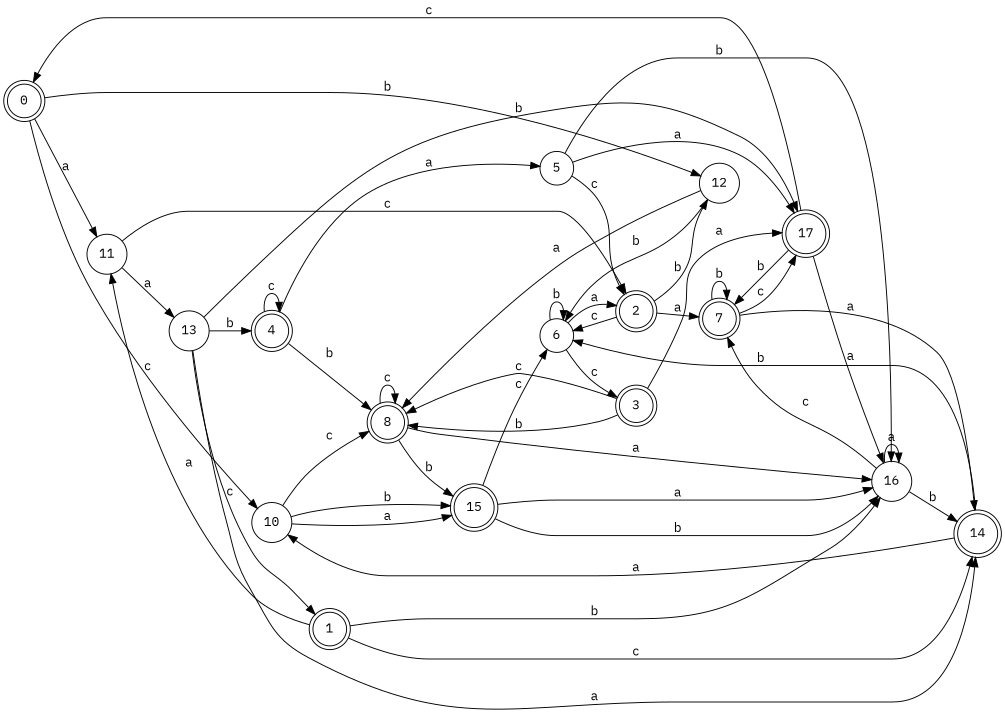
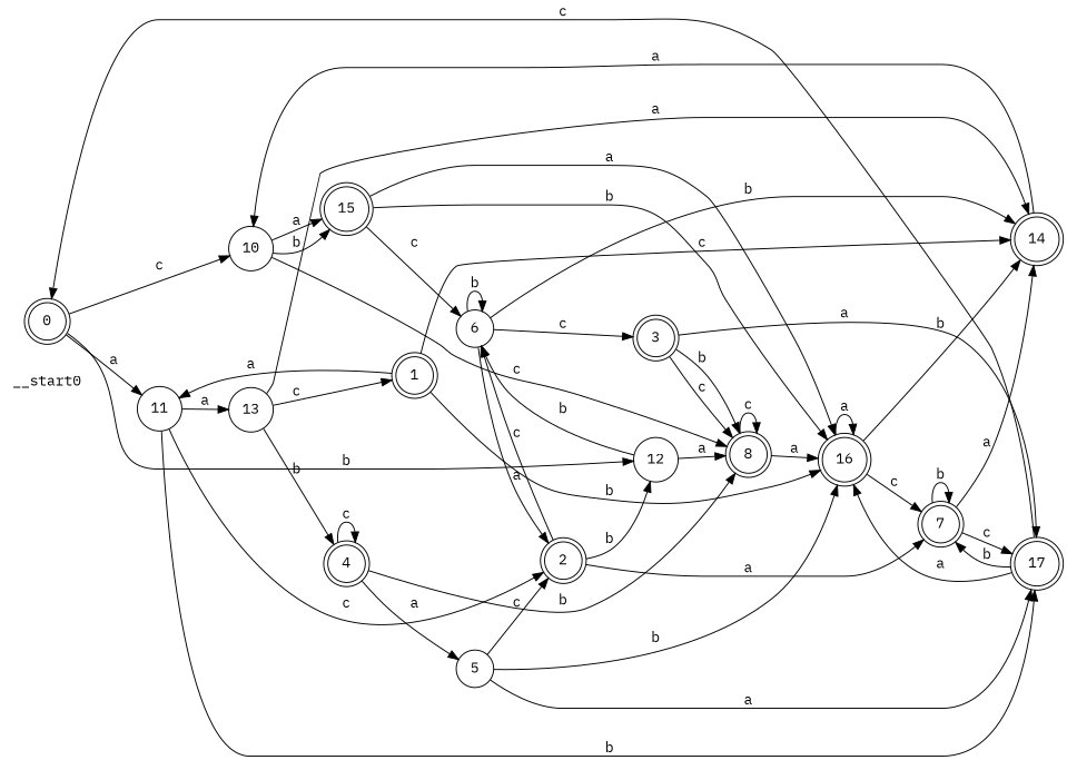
  digraph {
    fontname="IBM Plex Mono"
    rankdir=LR
    node [fontname="IBM Plex Mono" shape=doublecircle color=black fillcolor=white style="rounded,filled"]
    edge [fontname="IBM Plex Mono"]
+   __start0 [shape=none color="" fillcolor="" style=""]
    n2 [label=0]
    n3 [label=10 shape=circle style=filled]
    n4 [label=11 shape=circle style=filled]
    n5 [label=12 shape=circle style=filled]
    n6 [label=8]
    n7 [label=15]
    n8 [label=2]
    n9 [label=17]
    n10 [label=13 shape=circle style=filled]
    n11 [label=6 shape=circle style=filled]
    n12 [label=1]
    n13 [label=14]
-   n14 [label=16 shape=circle style=filled]
+   n14 [label=16 style=filled]
    n15 [label=7]
    n16 [label=3]
    n17 [label=4]
    n18 [label=5 shape=circle style=filled]
    n2 -> n3 [label=c]
    n2 -> n4 [label=a]
    n2 -> n5 [label=b]
    n3 -> n6 [label=c]
    n3 -> n7 [label=a]
    n3 -> n7 [label=b]
    n4 -> n8 [label=c]
-   n10 -> n9 [label=b]
+   n4 -> n9 [label=b]
    n4 -> n10 [label=a]
    n5 -> n6 [label=a]
    n5 -> n11 [label=b]
    n6 -> n6 [label=c]
-   n6 -> n7 [label=b]
    n6 -> n14 [label=a]
    n7 -> n11 [label=c]
    n7 -> n14 [label=a]
    n7 -> n14 [label=b]
    n8 -> n5 [label=b]
    n8 -> n11 [label=c]
    n8 -> n15 [label=a]
    n9 -> n2 [label=c]
    n9 -> n14 [label=a]
    n9 -> n15 [label=b]
    n10 -> n12 [label=c]
    n10 -> n13 [label=a]
    n10 -> n17 [label=b]
    n11 -> n8 [label=a]
    n11 -> n11 [label=b]
    n11 -> n16 [label=c]
    n12 -> n4 [label=a]
    n12 -> n13 [label=c]
    n12 -> n14 [label=b]
    n13 -> n3 [label=a]
-   n13 -> n11 [label=b]
+   n11 -> n13 [label=b]
    n14 -> n13 [label=b]
    n14 -> n14 [label=a]
    n14 -> n15 [label=c]
    n15 -> n9 [label=c]
    n15 -> n13 [label=a]
    n15 -> n15 [label=b]
    n16 -> n6 [label=b]
    n16 -> n6 [label=c]
    n16 -> n9 [label=a]
    n17 -> n6 [label=b]
    n17 -> n17 [label=c]
    n17 -> n18 [label=a]
    n18 -> n8 [label=c]
    n18 -> n9 [label=a]
    n18 -> n14 [label=b]
  }
